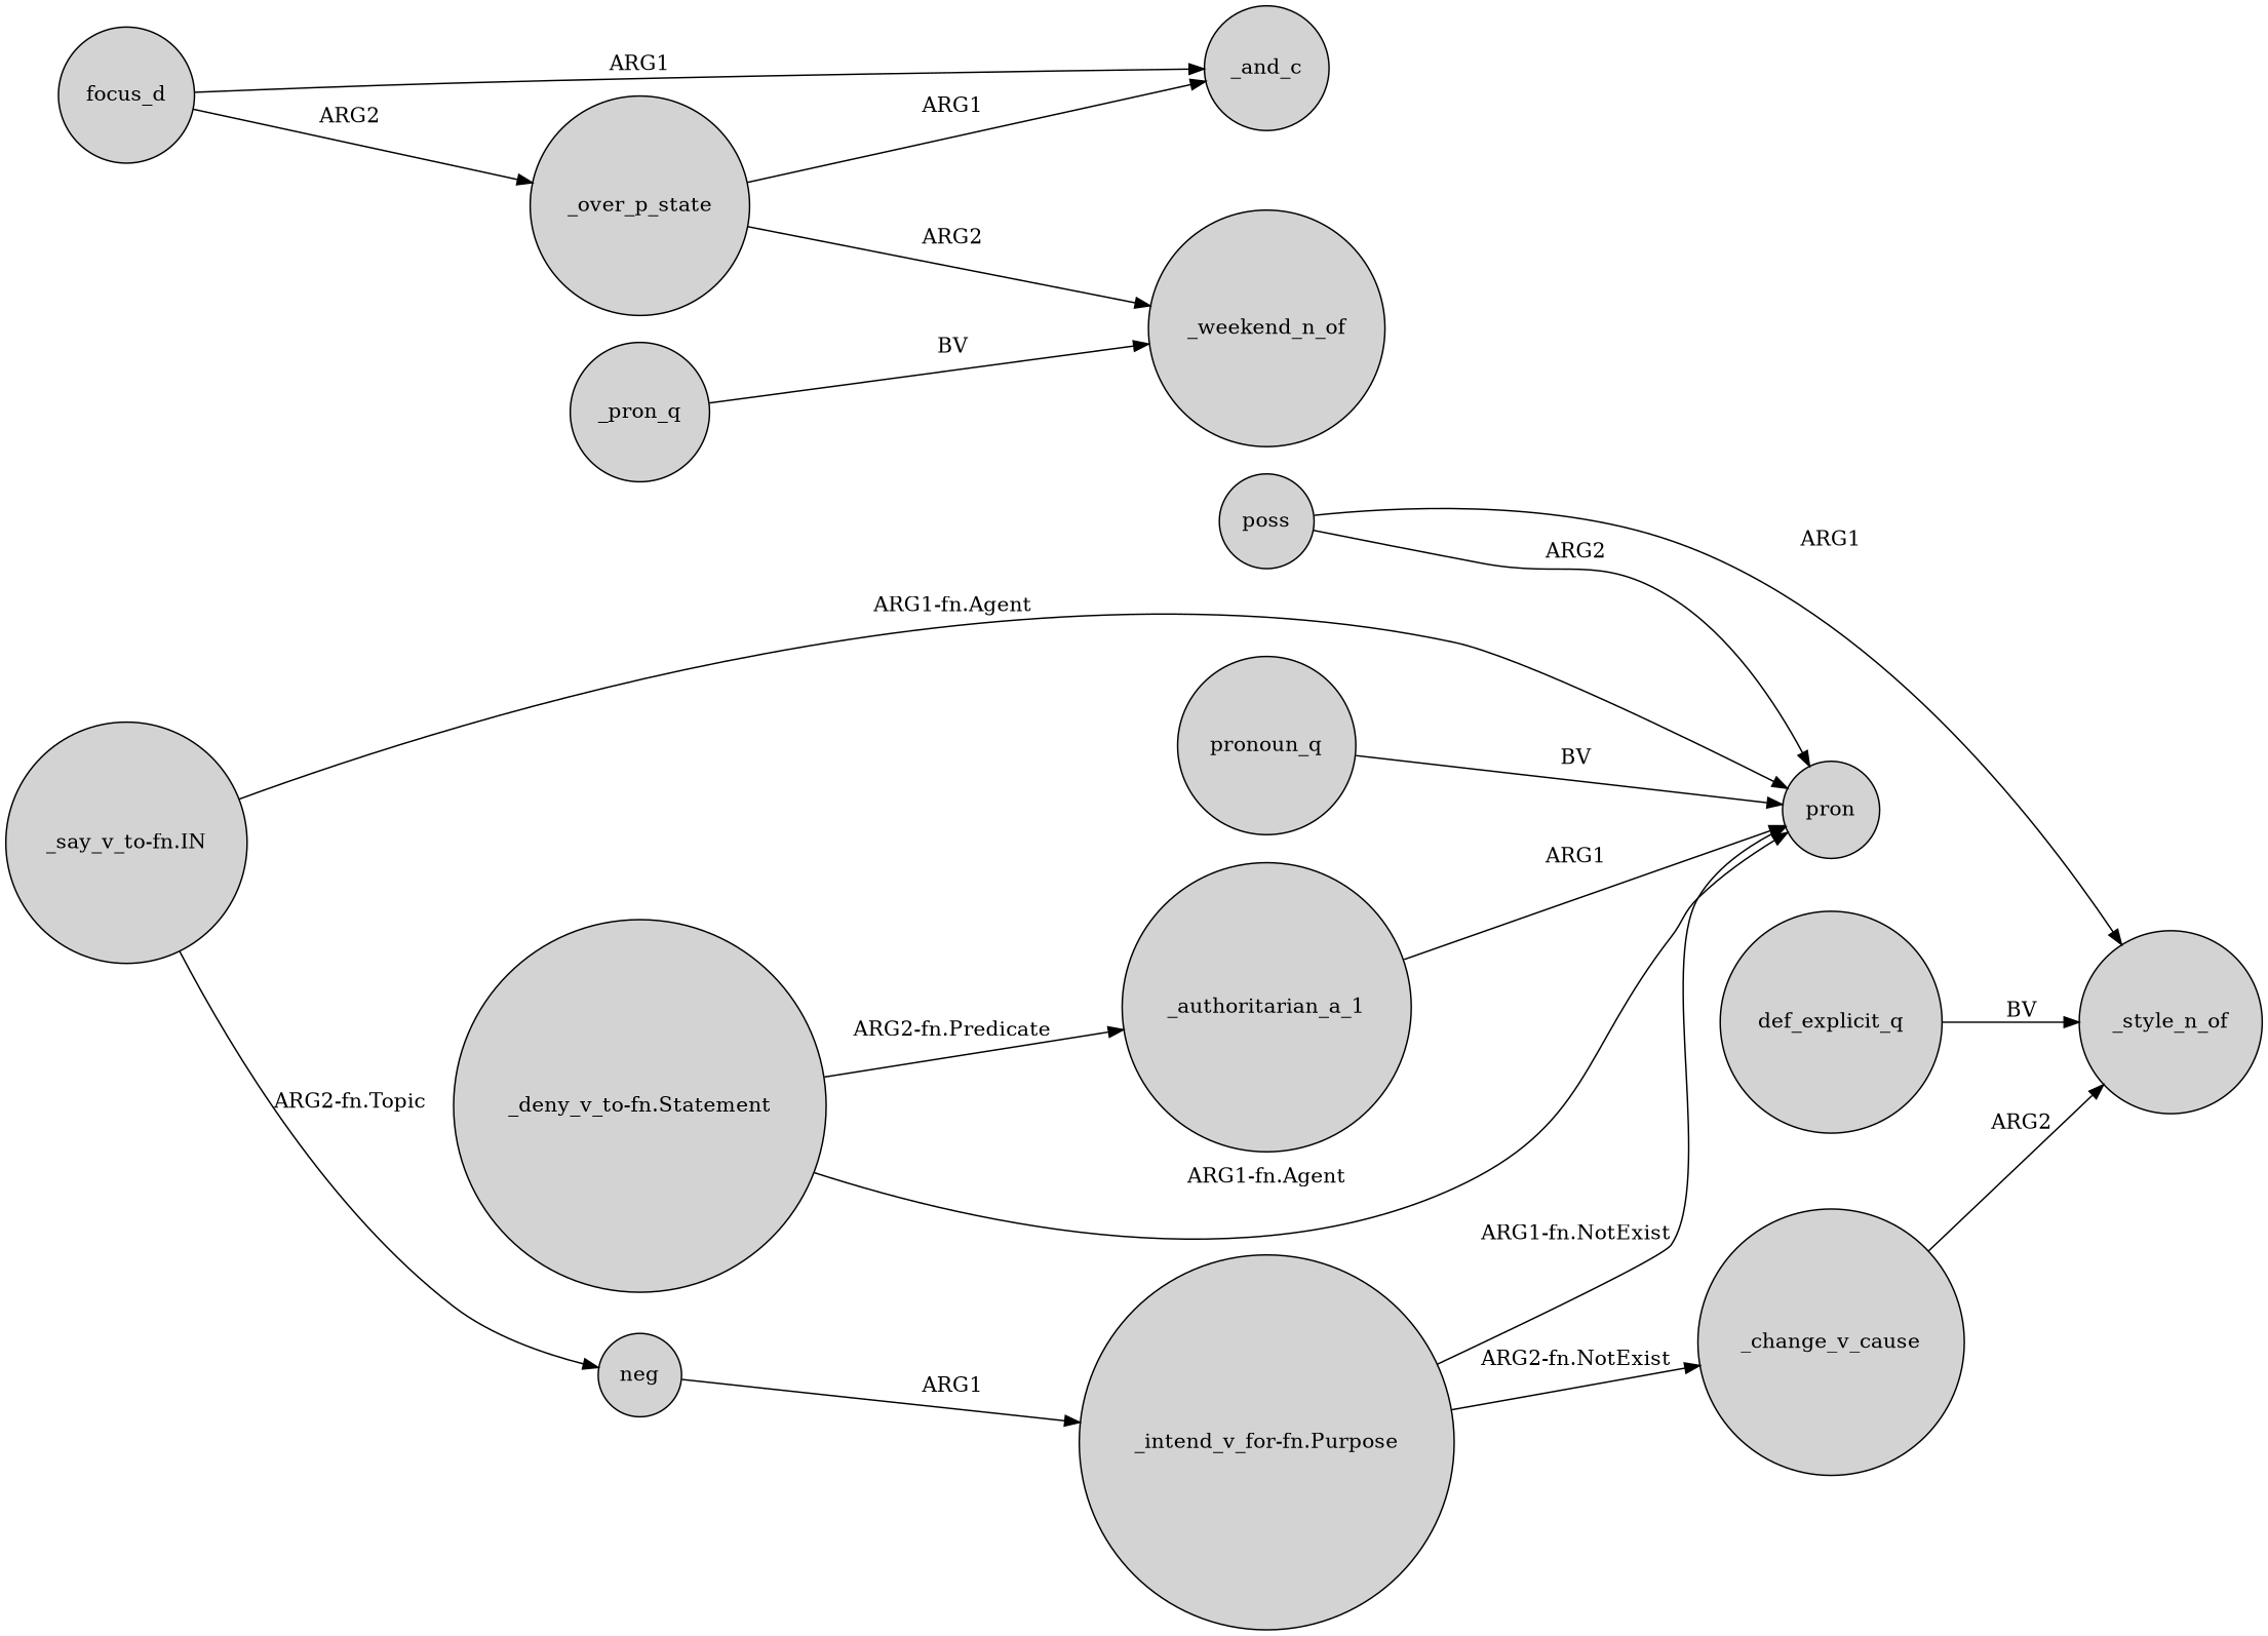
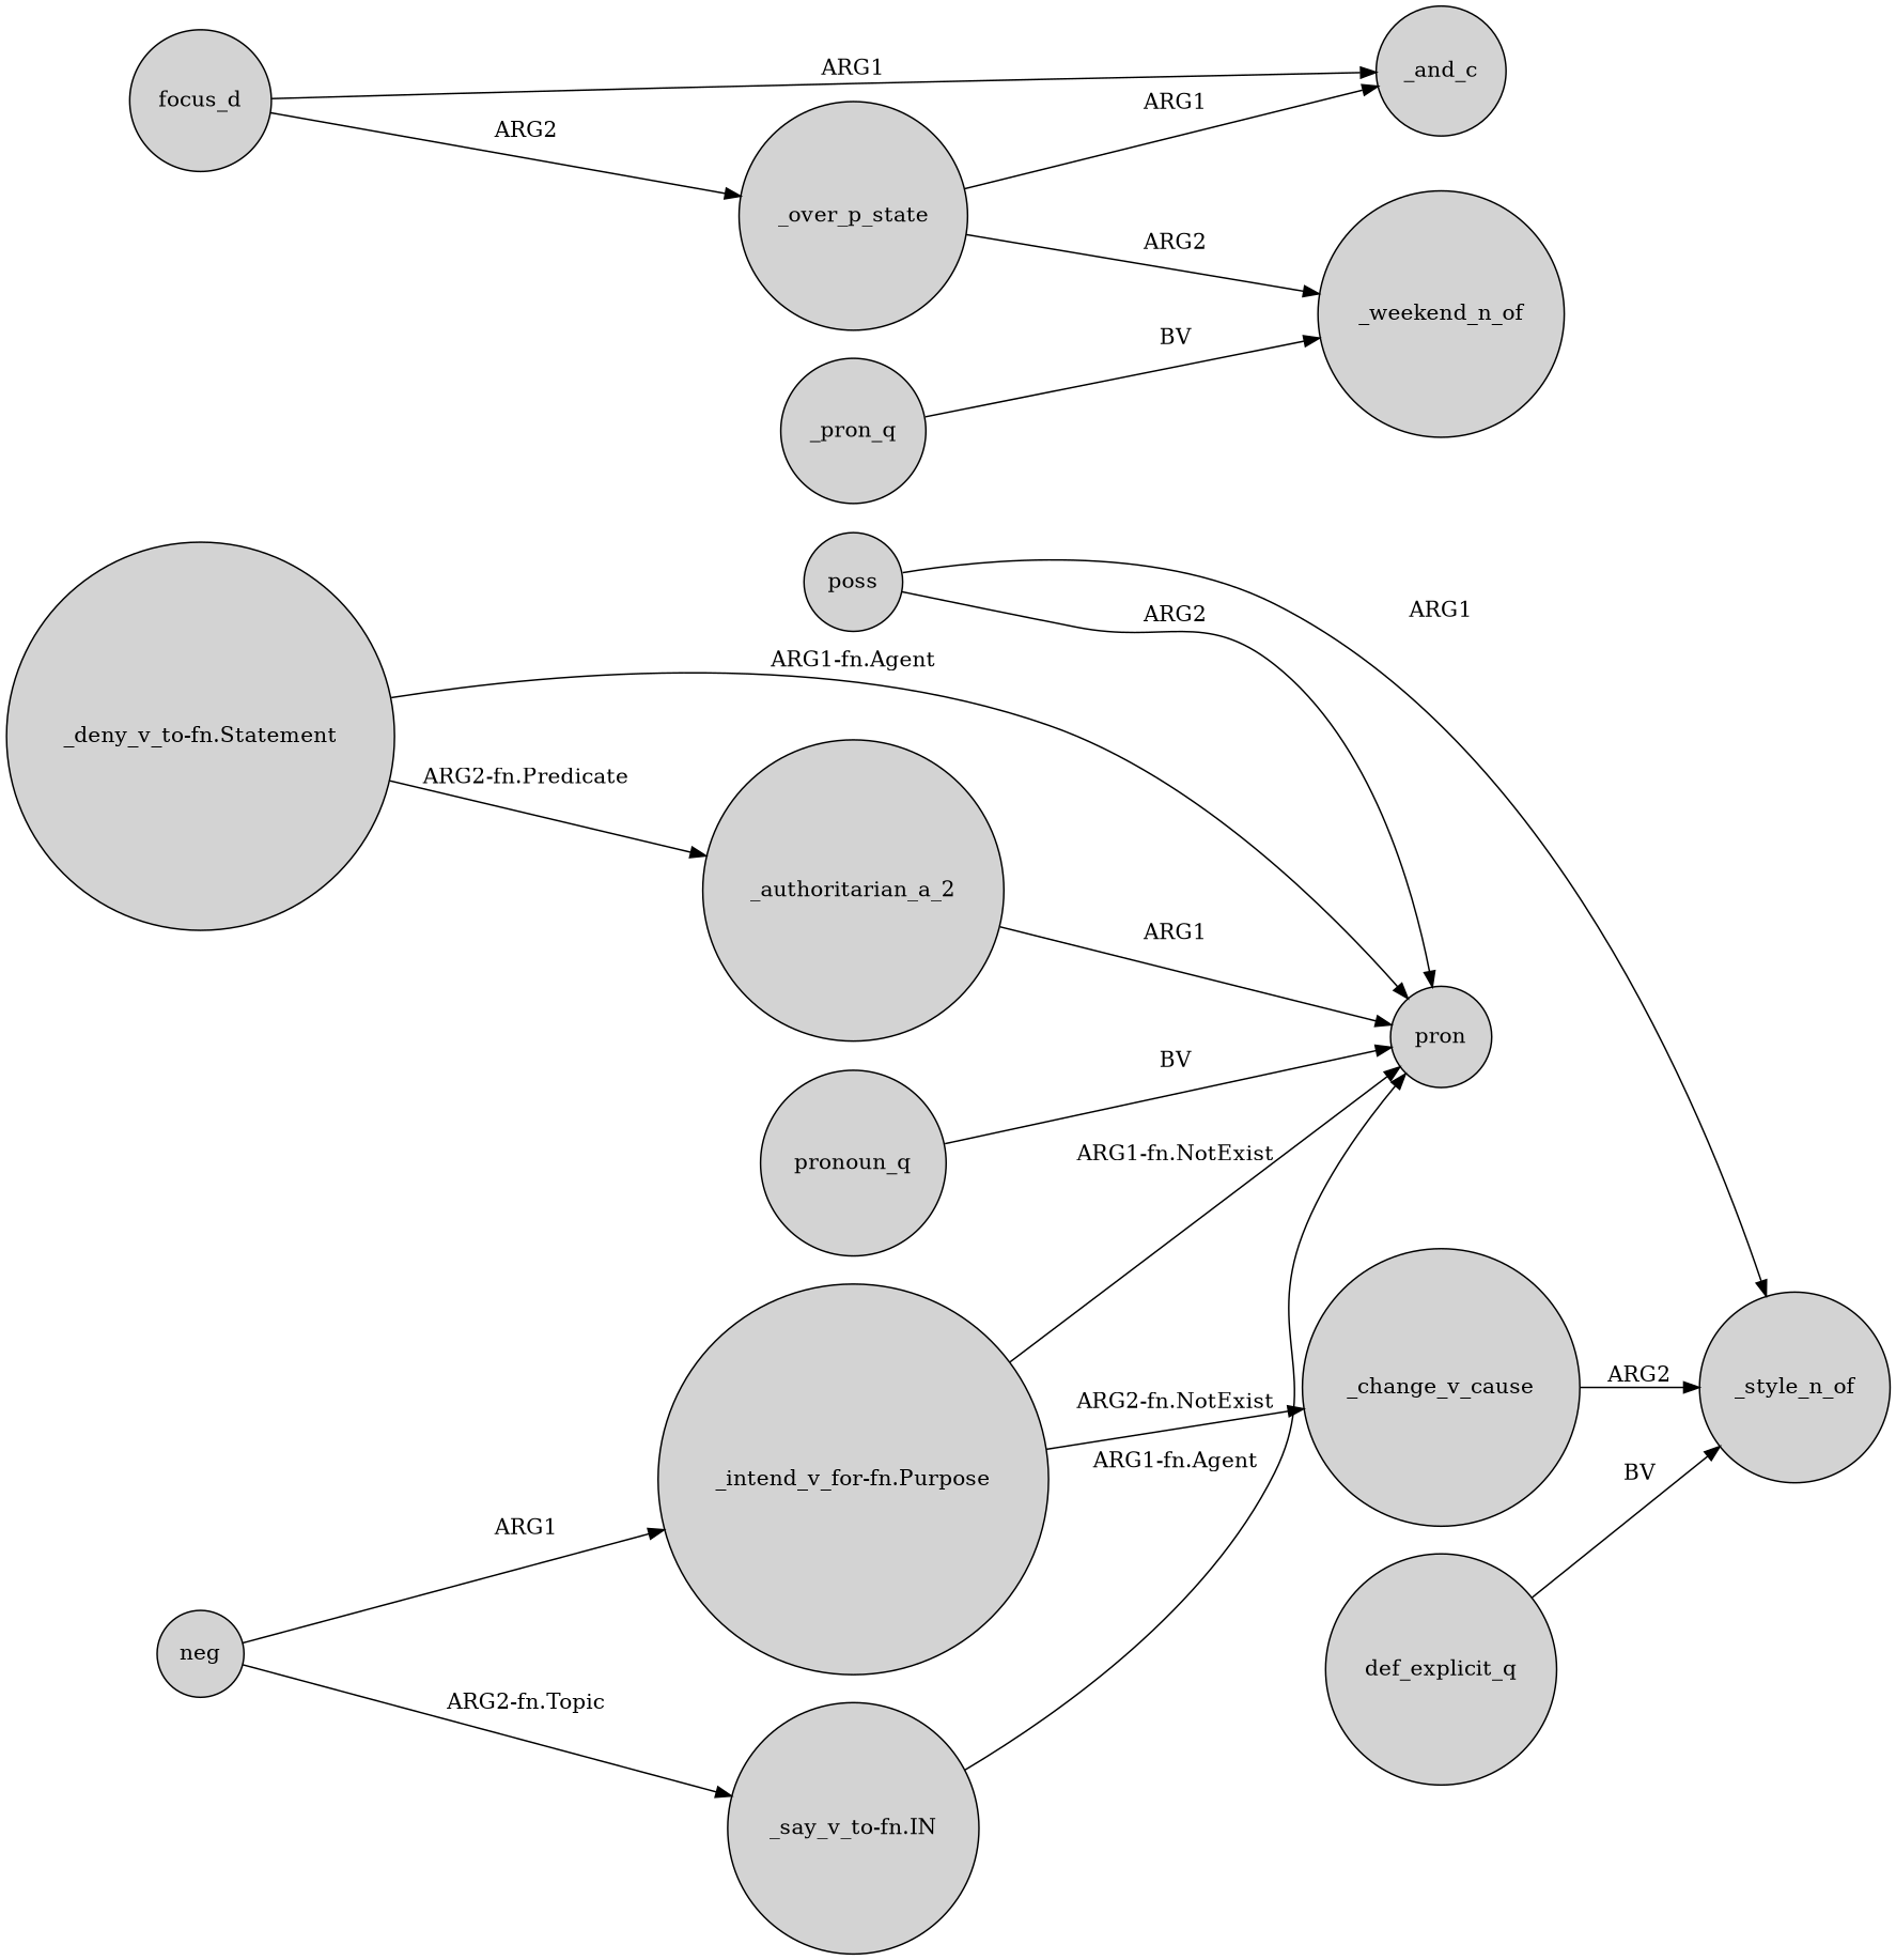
  digraph {
    rankdir=LR
    node [shape=circle style=filled]
    poss
    pron
    _style_n_of
    focus_d
    _over_p_state
    _and_c
    _weekend_n_of
    _change_v_cause
    "_intend_v_for-fn.Purpose"
    "_deny_v_to-fn.Statement"
-   _authoritarian_a_1
+   _authoritarian_a_1 [label=_authoritarian_a_2]
    pronoun_q
    neg
    n14 [label=_pron_q]
    "_say_v_to-fn.IN"
    def_explicit_q
    poss -> pron [label=ARG2]
    poss -> _style_n_of [label=ARG1]
    focus_d -> _over_p_state [label=ARG2]
    focus_d -> _and_c [label=ARG1]
    _over_p_state -> _and_c [label=ARG1]
    _over_p_state -> _weekend_n_of [label=ARG2]
    _change_v_cause -> _style_n_of [label=ARG2]
    "_intend_v_for-fn.Purpose" -> pron [label="ARG1-fn.NotExist"]
    "_intend_v_for-fn.Purpose" -> _change_v_cause [label="ARG2-fn.NotExist"]
    "_deny_v_to-fn.Statement" -> pron [label="ARG1-fn.Agent"]
    "_deny_v_to-fn.Statement" -> _authoritarian_a_1 [label="ARG2-fn.Predicate"]
    _authoritarian_a_1 -> pron [label=ARG1]
    pronoun_q -> pron [label=BV]
    neg -> "_intend_v_for-fn.Purpose" [label=ARG1]
    n14 -> _weekend_n_of [label=BV]
    "_say_v_to-fn.IN" -> pron [label="ARG1-fn.Agent"]
-   "_say_v_to-fn.IN" -> neg [label="ARG2-fn.Topic"]
+   neg -> "_say_v_to-fn.IN" [label="ARG2-fn.Topic"]
    def_explicit_q -> _style_n_of [label=BV]
  }
